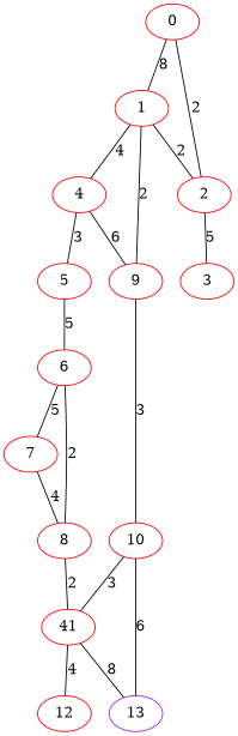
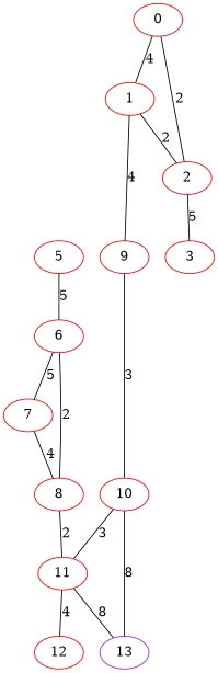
  graph {
    node [color=red weight=1]
    0
    1
    2
-   4
    9
    3
    5
    10
    6
    7
    8
-   11 [label=41]
+   11
    12
    13 [color=purple weight=4]
-   0 -- 1 [label=8]
+   0 -- 1 [label=4]
    0 -- 2 [label=2]
    1 -- 2 [label=2]
-   1 -- 4 [label=4]
-   1 -- 9 [label=2]
+   1 -- 9 [label=4]
    2 -- 3 [label=5]
-   4 -- 9 [label=6]
-   4 -- 5 [label=3]
    9 -- 10 [label=3]
    5 -- 6 [label=5]
    10 -- 11 [label=3]
-   10 -- 13 [label=6]
+   10 -- 13 [label=8]
    6 -- 7 [label=5]
    7 -- 8 [label=4]
    8 -- 6 [label=2]
    8 -- 11 [label=2]
    11 -- 12 [label=4]
    11 -- 13 [label=8]
  }
